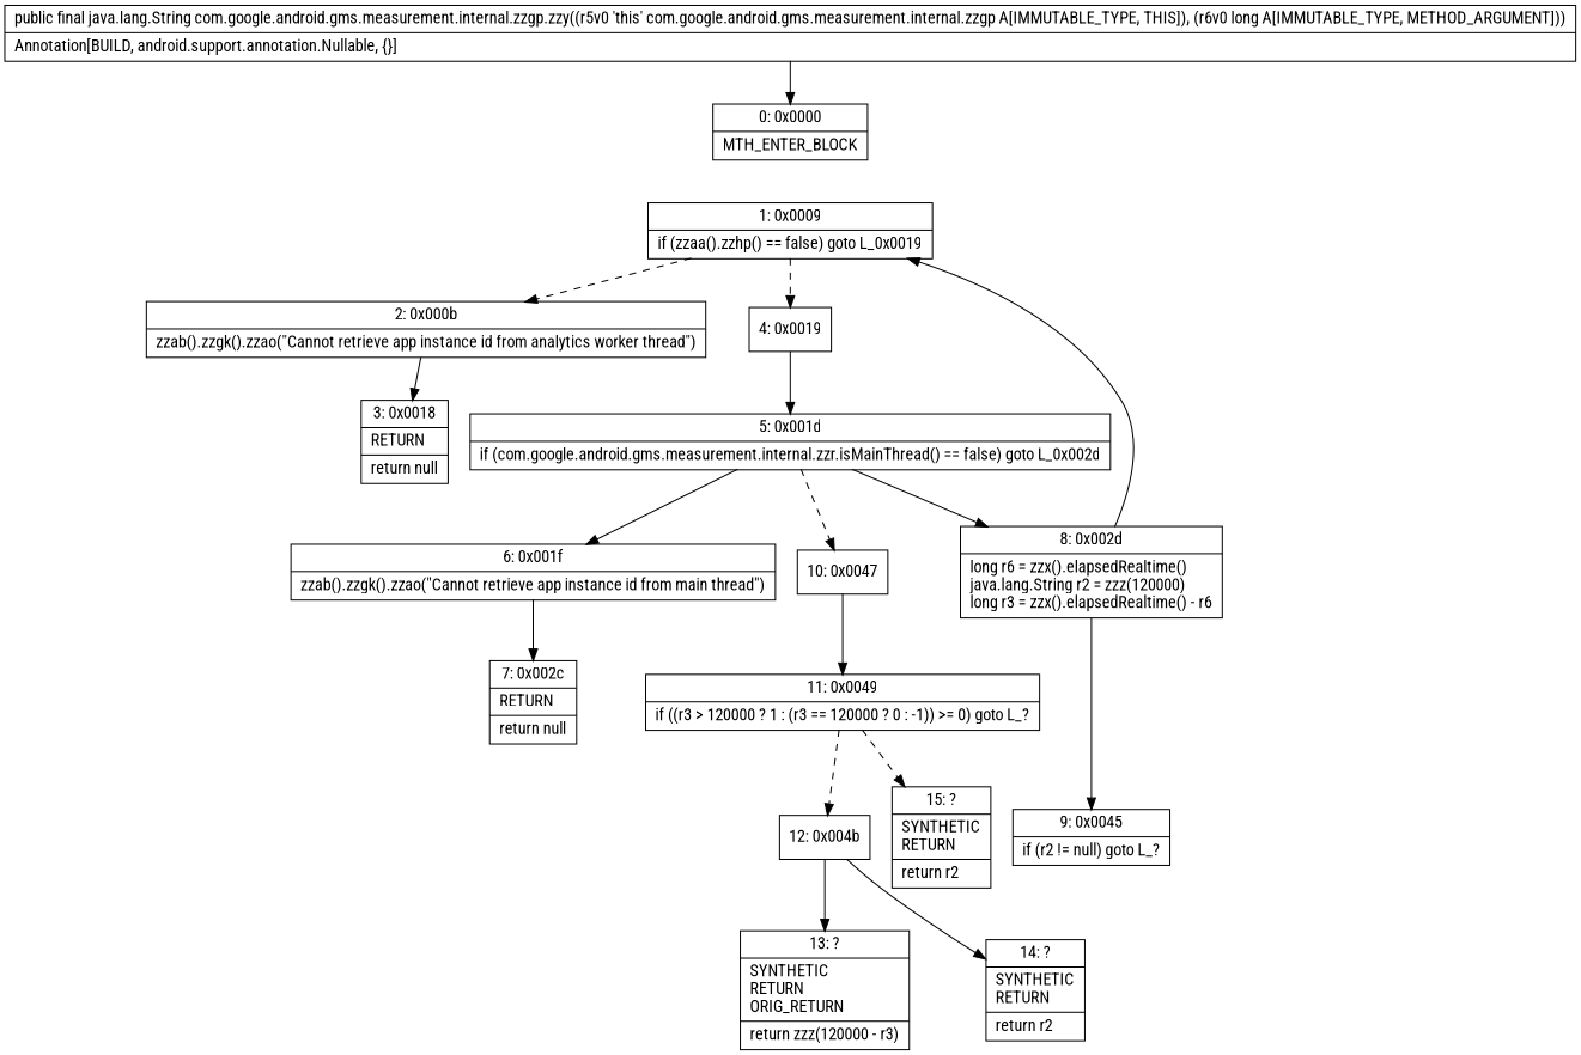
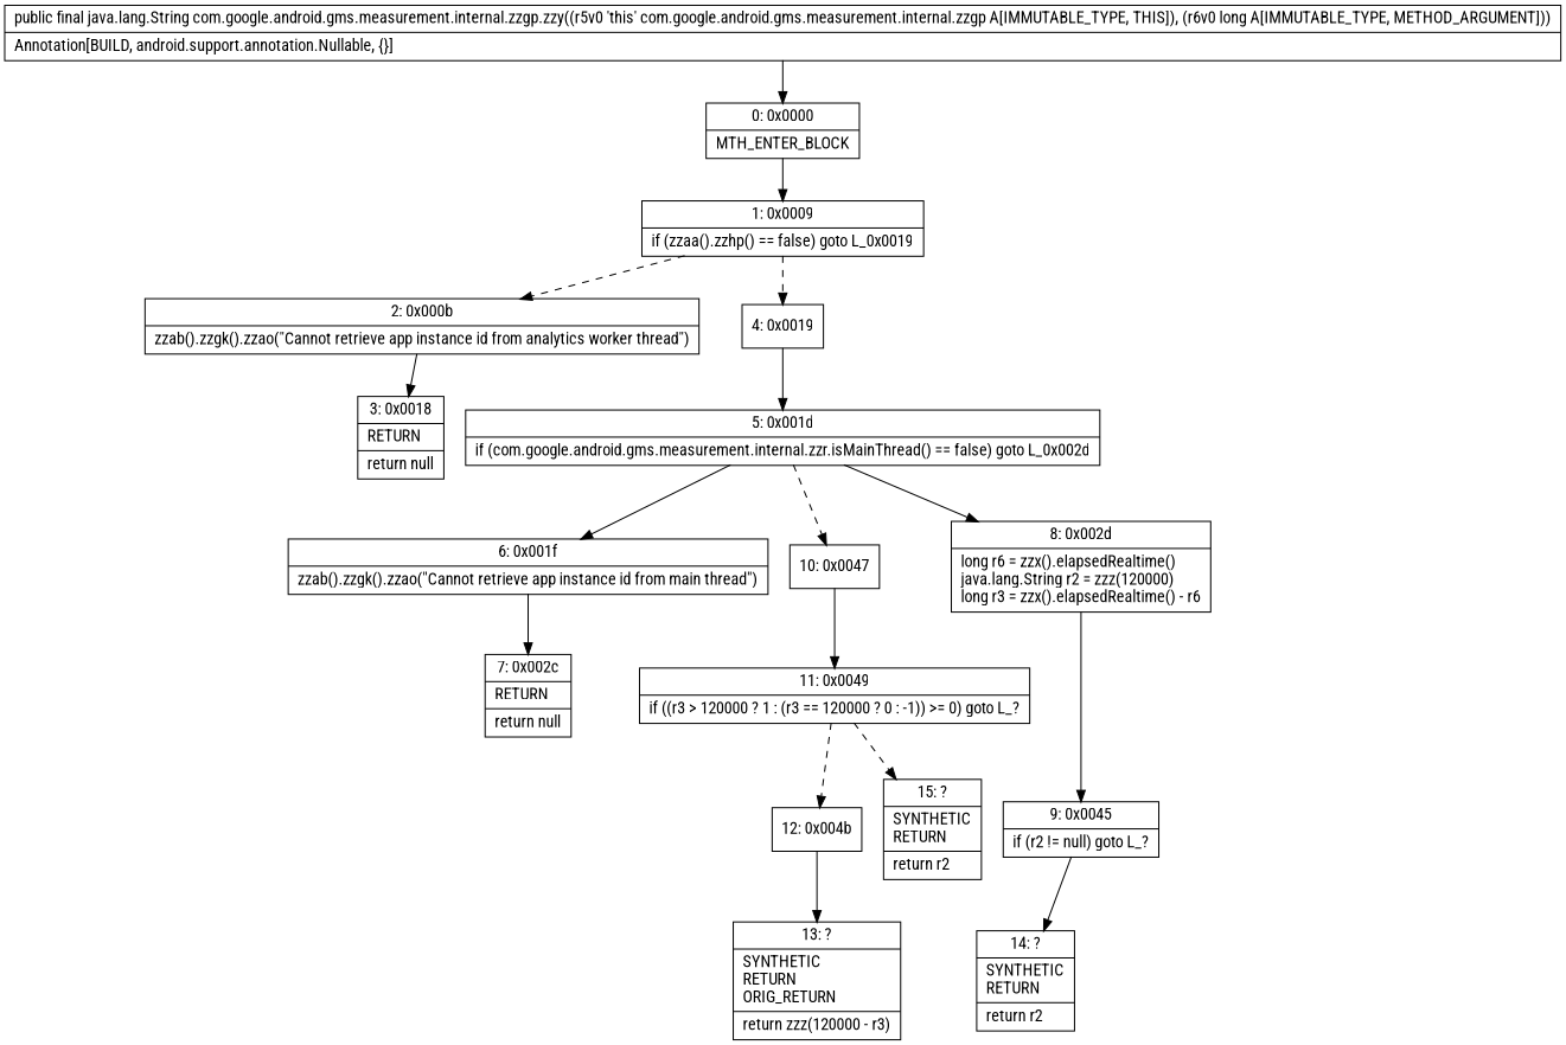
  digraph {
    fontname="Roboto Condensed"
    node [fontname="Roboto Condensed" shape=record]
    edge [fontname="Roboto Condensed"]
    n1 [label="{0\:\ 0x0000|MTH_ENTER_BLOCK\l}"]
    n2 [label="{1\:\ 0x0009|if (zzaa().zzhp() == false) goto L_0x0019\l}"]
    n3 [label="{2\:\ 0x000b|zzab().zzgk().zzao(\"Cannot retrieve app instance id from analytics worker thread\")\l}"]
    n4 [label="{4\:\ 0x0019}"]
    n5 [label="{3\:\ 0x0018|RETURN\l|return null\l}"]
    n6 [label="{5\:\ 0x001d|if (com.google.android.gms.measurement.internal.zzr.isMainThread() == false) goto L_0x002d\l}"]
    n7 [label="{6\:\ 0x001f|zzab().zzgk().zzao(\"Cannot retrieve app instance id from main thread\")\l}"]
    n8 [label="{8\:\ 0x002d|long r6 = zzx().elapsedRealtime()\ljava.lang.String r2 = zzz(120000)\llong r3 = zzx().elapsedRealtime() \- r6\l}"]
    n9 [label="{10\:\ 0x0047}"]
    n10 [label="{7\:\ 0x002c|RETURN\l|return null\l}"]
    n11 [label="{9\:\ 0x0045|if (r2 != null) goto L_?\l}"]
    n12 [label="{14\:\ ?|SYNTHETIC\lRETURN\l|return r2\l}"]
    n13 [label="{11\:\ 0x0049|if ((r3 \> 120000 ? 1 : (r3 == 120000 ? 0 : \-1)) \>= 0) goto L_?\l}"]
    n14 [label="{12\:\ 0x004b}"]
    n15 [label="{15\:\ ?|SYNTHETIC\lRETURN\l|return r2\l}"]
    n16 [label="{13\:\ ?|SYNTHETIC\lRETURN\lORIG_RETURN\l|return zzz(120000 \- r3)\l}"]
    n17 [label="{public final java.lang.String com.google.android.gms.measurement.internal.zzgp.zzy((r5v0 'this' com.google.android.gms.measurement.internal.zzgp A[IMMUTABLE_TYPE, THIS]), (r6v0 long A[IMMUTABLE_TYPE, METHOD_ARGUMENT]))  | Annotation[BUILD, android.support.annotation.Nullable, \{\}]\l}"]
-   n8 -> n2
+   n1 -> n2
    n2 -> n3 [style=dashed]
    n2 -> n4 [style=dashed]
    n3 -> n5
    n4 -> n6
    n6 -> n7 [style=solid]
    n6 -> n8
    n6 -> n9 [style=dashed]
    n7 -> n10
    n8 -> n11
    n9 -> n13
-   n14 -> n12
+   n11 -> n12
    n13 -> n14 [style=dashed]
    n13 -> n15 [style=dashed]
    n14 -> n16
    n17 -> n1
  }
